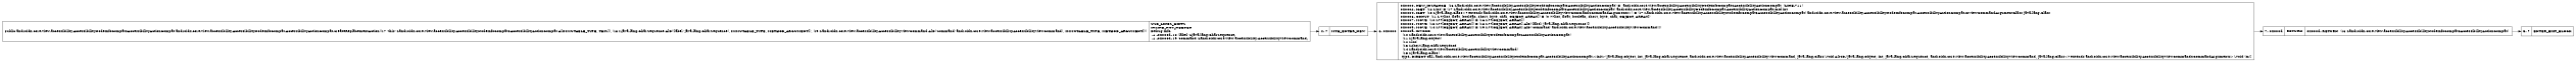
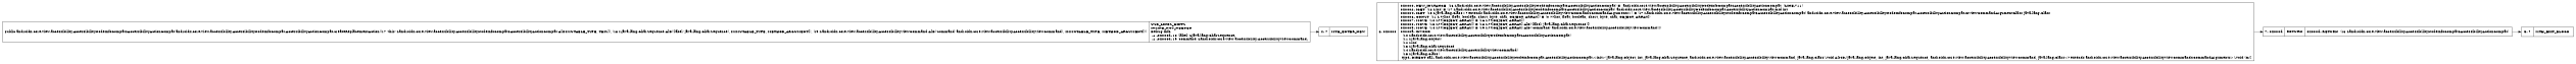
  digraph {
    rankdir=LR
    node [shape=record]
    n1 [label="{4\:\ ?|MTH_ENTER_NEW\l}"]
-   n2 [label="{6\:\ 0x0000|0x0000: NEW_INSTANCE  (r6 I:androidx.core.view.accessibility.AccessibilityNodeInfoCompat$AccessibilityActionCompat) =  androidx.core.view.accessibility.AccessibilityNodeInfoCompat$AccessibilityActionCompat  (LINE:711)\l0x0002: IGET  (r2 I:int) = (r7 I:androidx.core.view.accessibility.AccessibilityNodeInfoCompat$AccessibilityActionCompat) androidx.core.view.accessibility.AccessibilityNodeInfoCompat.AccessibilityActionCompat.mId int \l0x0004: IGET  (r5 I:java.lang.Class\<? extends androidx.core.view.accessibility.AccessibilityViewCommand$CommandArguments\>) = (r7 I:androidx.core.view.accessibility.AccessibilityNodeInfoCompat$AccessibilityActionCompat) androidx.core.view.accessibility.AccessibilityNodeInfoCompat.AccessibilityActionCompat.mViewCommandArgumentClass java.lang.Class \l0x0006: CONST  (r1 I:??[int, float, boolean, short, byte, char, OBJECT, ARRAY]) = (0 ??[int, float, boolean, short, byte, char, OBJECT, ARRAY]) \l0x0007: MOVE  (r0 I:??[OBJECT, ARRAY]) = (r6 I:??[OBJECT, ARRAY]) \l0x0008: MOVE  (r3 I:??[OBJECT, ARRAY]) = (r8 I:??[OBJECT, ARRAY] A[D('label' java.lang.CharSequence)]) \l0x0009: MOVE  (r4 I:??[OBJECT, ARRAY]) = (r9 I:??[OBJECT, ARRAY] A[D('command' androidx.core.view.accessibility.AccessibilityViewCommand)]) \l0x000a: INVOKE  \l  (r0 I:androidx.core.view.accessibility.AccessibilityNodeInfoCompat$AccessibilityActionCompat)\l  (r1 I:java.lang.Object)\l  (r2 I:int)\l  (r3 I:short.lang.CharSequence)\l  (r4 I:androidx.core.view.accessibility.AccessibilityViewCommand)\l  (r5 I:java.lang.Class)\l type: DIRECT call: androidx.core.view.accessibility.AccessibilityNodeInfoCompat.AccessibilityActionCompat.\<init\>(java.lang.Object, int, java.lang.CharSequence, androidx.core.view.accessibility.AccessibilityViewCommand, java.lang.Class):void A[MD:(java.lang.Object, int, java.lang.CharSequence, androidx.core.view.accessibility.AccessibilityViewCommand, java.lang.Class\<? extends androidx.core.view.accessibility.AccessibilityViewCommand$CommandArguments\>):void (m)]\l}"]
+   n2 [label="{6\:\ 0x0000|0x0000: NEW_INSTANCE  (r6 I:androidx.core.view.accessibility.AccessibilityNodeInfoCompat$AccessibilityActionCompat) =  androidx.core.view.accessibility.AccessibilityNodeInfoCompat$AccessibilityActionCompat  (LINE:711)\l0x0002: IGET  (r2 I:int) = (r7 I:androidx.core.view.accessibility.AccessibilityNodeInfoCompat$AccessibilityActionCompat) androidx.core.view.accessibility.AccessibilityNodeInfoCompat.AccessibilityActionCompat.mId int \l0x0004: IGET  (r5 I:java.lang.Class\<? extends androidx.core.view.accessibility.AccessibilityViewCommand$CommandArguments\>) = (r7 I:androidx.core.view.accessibility.AccessibilityNodeInfoCompat$AccessibilityActionCompat) androidx.core.view.accessibility.AccessibilityNodeInfoCompat.AccessibilityActionCompat.mViewCommandArgumentClass java.lang.Class \l0x0006: CONST  (r1 I:??[int, float, boolean, short, byte, char, OBJECT, ARRAY]) = (0 ??[int, float, boolean, short, byte, char, OBJECT, ARRAY]) \l0x0007: MOVE  (r0 I:??[OBJECT, ARRAY]) = (r6 I:??[OBJECT, ARRAY]) \l0x0008: MOVE  (r3 I:??[OBJECT, ARRAY]) = (r8 I:??[OBJECT, ARRAY] A[D('label' java.lang.CharSequence)]) \l0x0009: MOVE  (r4 I:??[OBJECT, ARRAY]) = (r9 I:??[OBJECT, ARRAY] A[D('command' androidx.core.view.accessibility.AccessibilityViewCommand)]) \l0x000a: INVOKE  \l  (r0 I:androidx.core.view.accessibility.AccessibilityNodeInfoCompat$AccessibilityActionCompat)\l  (r1 I:java.lang.Object)\l  (r2 I:int)\l  (r3 I:java.lang.CharSequence)\l  (r4 I:androidx.core.view.accessibility.AccessibilityViewCommand)\l  (r5 I:java.lang.Class)\l type: DIRECT call: androidx.core.view.accessibility.AccessibilityNodeInfoCompat.AccessibilityActionCompat.\<init\>(java.lang.Object, int, java.lang.CharSequence, androidx.core.view.accessibility.AccessibilityViewCommand, java.lang.Class):void A[MD:(java.lang.Object, int, java.lang.CharSequence, androidx.core.view.accessibility.AccessibilityViewCommand, java.lang.Class\<? extends androidx.core.view.accessibility.AccessibilityViewCommand$CommandArguments\>):void (m)]\l}"]
    n3 [label="{7\:\ 0x000d|RETURN\l|0x000d: RETURN  (r6 I:androidx.core.view.accessibility.AccessibilityNodeInfoCompat$AccessibilityActionCompat) \l}"]
-   n4 [label="{5\:\ ?|ENTER_EXIT_BLOCK\l}"]
+   n4 [label="{5\:\ ?|MTH_EXIT_BLOCK\l}"]
    n5 [label="{public androidx.core.view.accessibility.AccessibilityNodeInfoCompat$AccessibilityActionCompat androidx.core.view.accessibility.AccessibilityNodeInfoCompat.AccessibilityActionCompat.createReplacementAction((r7 'this' I:androidx.core.view.accessibility.AccessibilityNodeInfoCompat$AccessibilityActionCompat A[IMMUTABLE_TYPE, THIS]), (r8 I:java.lang.CharSequence A[D('label' java.lang.CharSequence), IMMUTABLE_TYPE, METHOD_ARGUMENT]), (r9 I:androidx.core.view.accessibility.AccessibilityViewCommand A[D('command' androidx.core.view.accessibility.AccessibilityViewCommand), IMMUTABLE_TYPE, METHOD_ARGUMENT]))  | USE_LINES_HINTS\lINLINE_NOT_NEEDED\lDebug Info:\l  \-1 \-0x000d: r8 'label' Ljava\/lang\/CharSequence;\l  \-1 \-0x000d: r9 'command' Landroidx\/core\/view\/accessibility\/AccessibilityViewCommand;\l}"]
-   n1 -> n2
    n2 -> n3
    n3 -> n4
    n5 -> n1
  }
